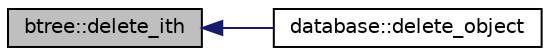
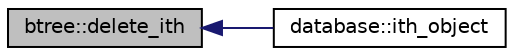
  digraph {
    rankdir=LR
    node [color=black fontname=Helvetica fontsize=10 shape=record style=filled]
    n1 [fillcolor=grey75 fontcolor=black height=0.2 label="btree::delete_ith" width=0.4]
-   n2 [fillcolor=white height=0.2 label="database::delete_object" width=0.4]
+   n2 [fillcolor=white height=0.2 label="database::ith_object" width=0.4]
    n1 -> n2 [color=midnightblue dir=back fontname=Helvetica fontsize=10 labelfontname=Helvetica labelfontsize=10 style=solid]
  }
